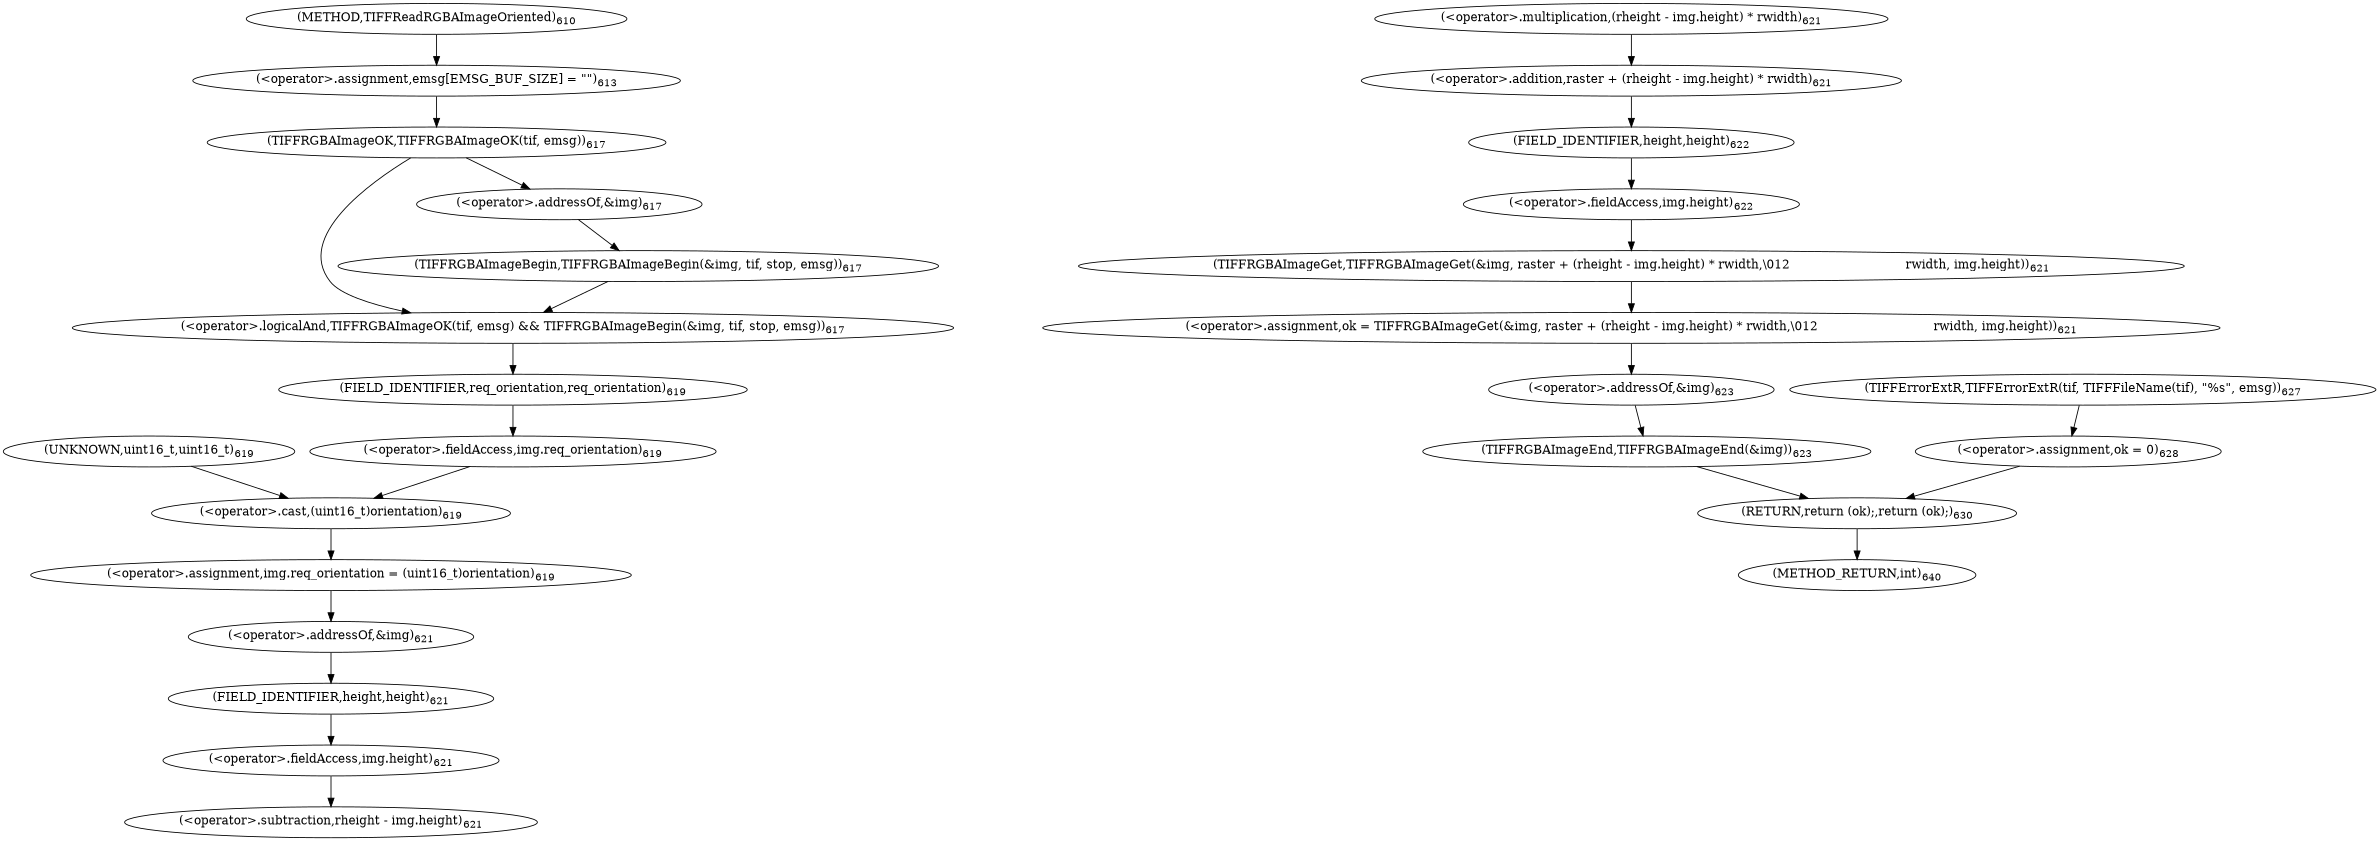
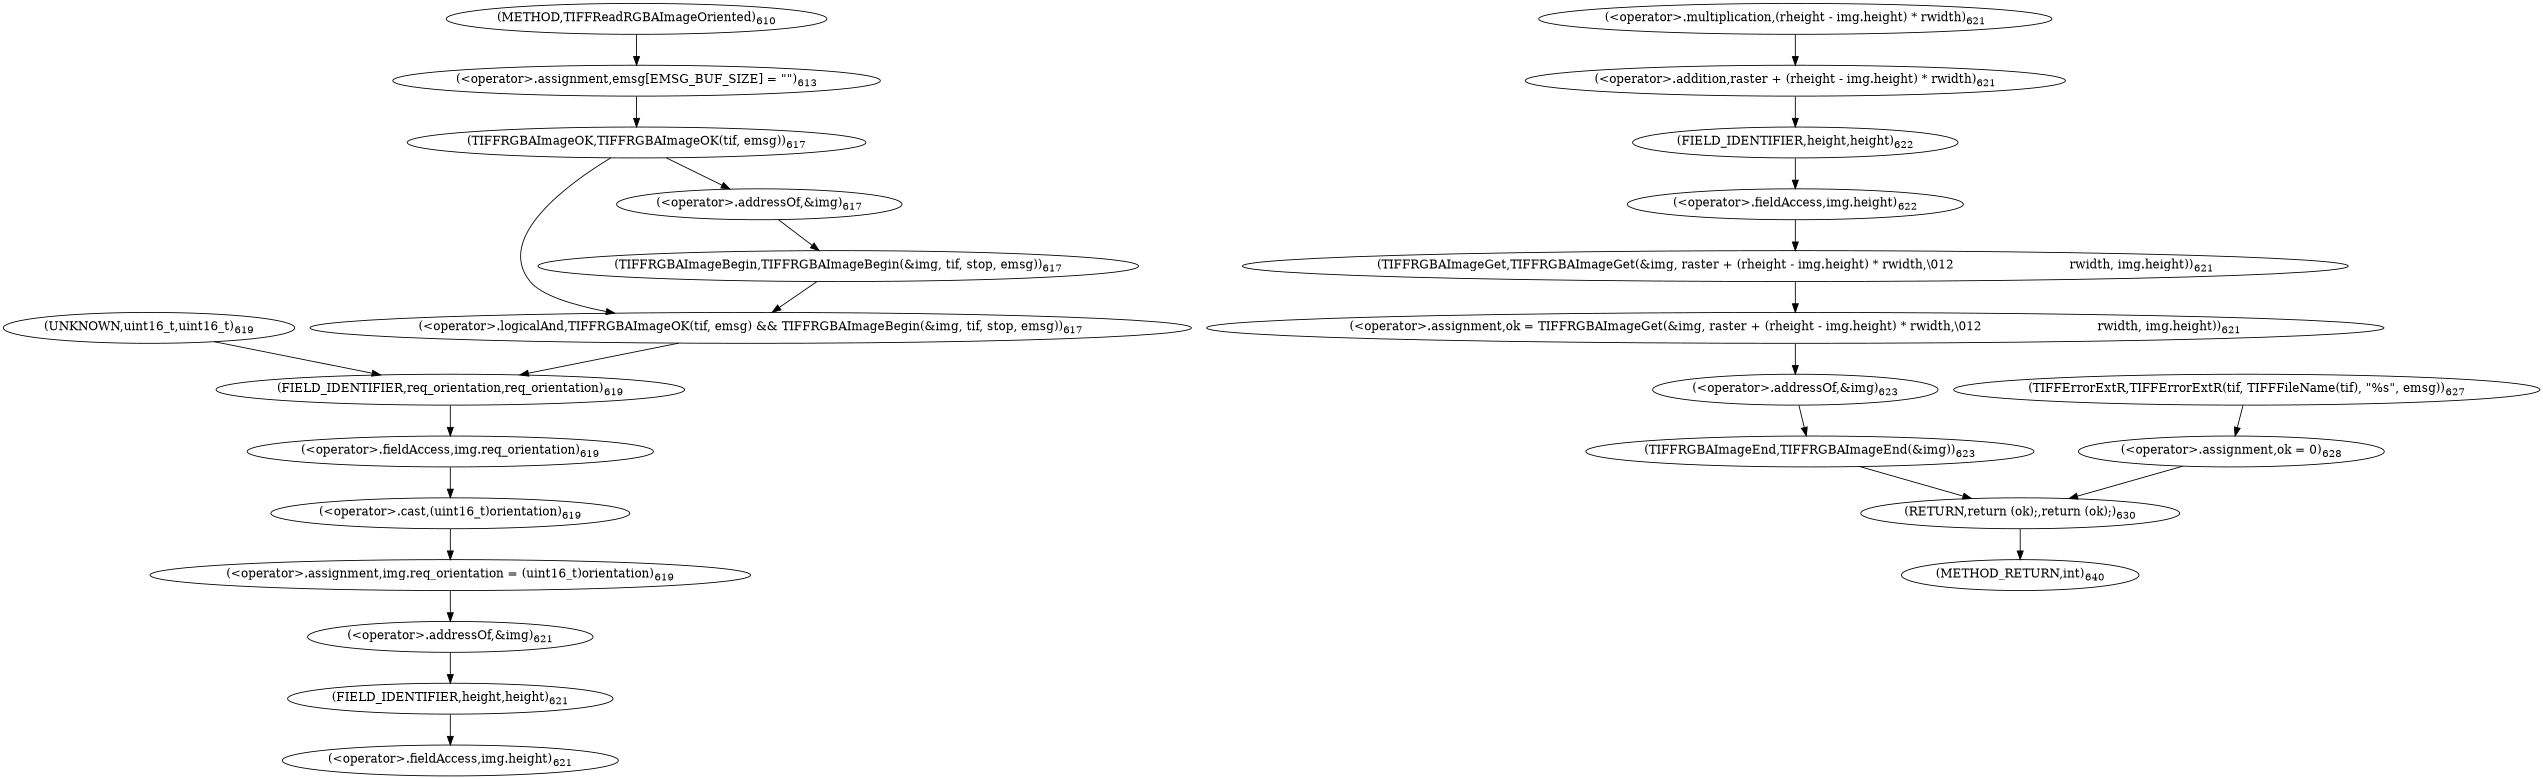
  digraph {
    n1 [label=<(&lt;operator&gt;.assignment,emsg[EMSG_BUF_SIZE] = &quot;&quot;)<SUB>613</SUB>>]
    n2 [label=<(TIFFRGBAImageOK,TIFFRGBAImageOK(tif, emsg))<SUB>617</SUB>>]
    n3 [label=<(&lt;operator&gt;.logicalAnd,TIFFRGBAImageOK(tif, emsg) &amp;&amp; TIFFRGBAImageBegin(&amp;img, tif, stop, emsg))<SUB>617</SUB>>]
    n4 [label=<(&lt;operator&gt;.addressOf,&amp;img)<SUB>617</SUB>>]
    n5 [label=<(RETURN,return (ok);,return (ok);)<SUB>630</SUB>>]
    n6 [label=<(METHOD_RETURN,int)<SUB>640</SUB>>]
    n7 [label=<(FIELD_IDENTIFIER,req_orientation,req_orientation)<SUB>619</SUB>>]
    n8 [label=<(&lt;operator&gt;.fieldAccess,img.req_orientation)<SUB>619</SUB>>]
    n9 [label=<(TIFFRGBAImageBegin,TIFFRGBAImageBegin(&amp;img, tif, stop, emsg))<SUB>617</SUB>>]
    n10 [label=<(&lt;operator&gt;.assignment,img.req_orientation = (uint16_t)orientation)<SUB>619</SUB>>]
    n11 [label=<(&lt;operator&gt;.addressOf,&amp;img)<SUB>621</SUB>>]
    n12 [label=<(FIELD_IDENTIFIER,height,height)<SUB>621</SUB>>]
    n13 [label=<(&lt;operator&gt;.assignment,ok = TIFFRGBAImageGet(&amp;img, raster + (rheight - img.height) * rwidth,\012                              rwidth, img.height))<SUB>621</SUB>>]
    n14 [label=<(&lt;operator&gt;.addressOf,&amp;img)<SUB>623</SUB>>]
    n15 [label=<(TIFFRGBAImageEnd,TIFFRGBAImageEnd(&amp;img))<SUB>623</SUB>>]
    n16 [label=<(&lt;operator&gt;.cast,(uint16_t)orientation)<SUB>619</SUB>>]
    n17 [label=<(UNKNOWN,uint16_t,uint16_t)<SUB>619</SUB>>]
    n18 [label=<(TIFFRGBAImageGet,TIFFRGBAImageGet(&amp;img, raster + (rheight - img.height) * rwidth,\012                              rwidth, img.height))<SUB>621</SUB>>]
    n19 [label=<(TIFFErrorExtR,TIFFErrorExtR(tif, TIFFFileName(tif), &quot;%s&quot;, emsg))<SUB>627</SUB>>]
    n20 [label=<(&lt;operator&gt;.assignment,ok = 0)<SUB>628</SUB>>]
    n21 [label=<(&lt;operator&gt;.fieldAccess,img.height)<SUB>621</SUB>>]
    n22 [label=<(&lt;operator&gt;.addition,raster + (rheight - img.height) * rwidth)<SUB>621</SUB>>]
    n23 [label=<(FIELD_IDENTIFIER,height,height)<SUB>622</SUB>>]
    n24 [label=<(&lt;operator&gt;.fieldAccess,img.height)<SUB>622</SUB>>]
    n25 [label=<(&lt;operator&gt;.multiplication,(rheight - img.height) * rwidth)<SUB>621</SUB>>]
-   n26 [label=<(&lt;operator&gt;.subtraction,rheight - img.height)<SUB>621</SUB>>]
    n27 [label=<(METHOD,TIFFReadRGBAImageOriented)<SUB>610</SUB>>]
    n1 -> n2
    n2 -> n3
    n2 -> n4
    n3 -> n7
    n4 -> n9
    n5 -> n6
    n7 -> n8
    n8 -> n16
    n9 -> n3
    n10 -> n11
    n11 -> n12
    n12 -> n21
    n13 -> n14
    n14 -> n15
    n15 -> n5
    n16 -> n10
-   n17 -> n16
+   n17 -> n7
    n18 -> n13
    n19 -> n20
    n20 -> n5
-   n21 -> n26
    n22 -> n23
    n23 -> n24
    n24 -> n18
    n25 -> n22
    n27 -> n1
  }
